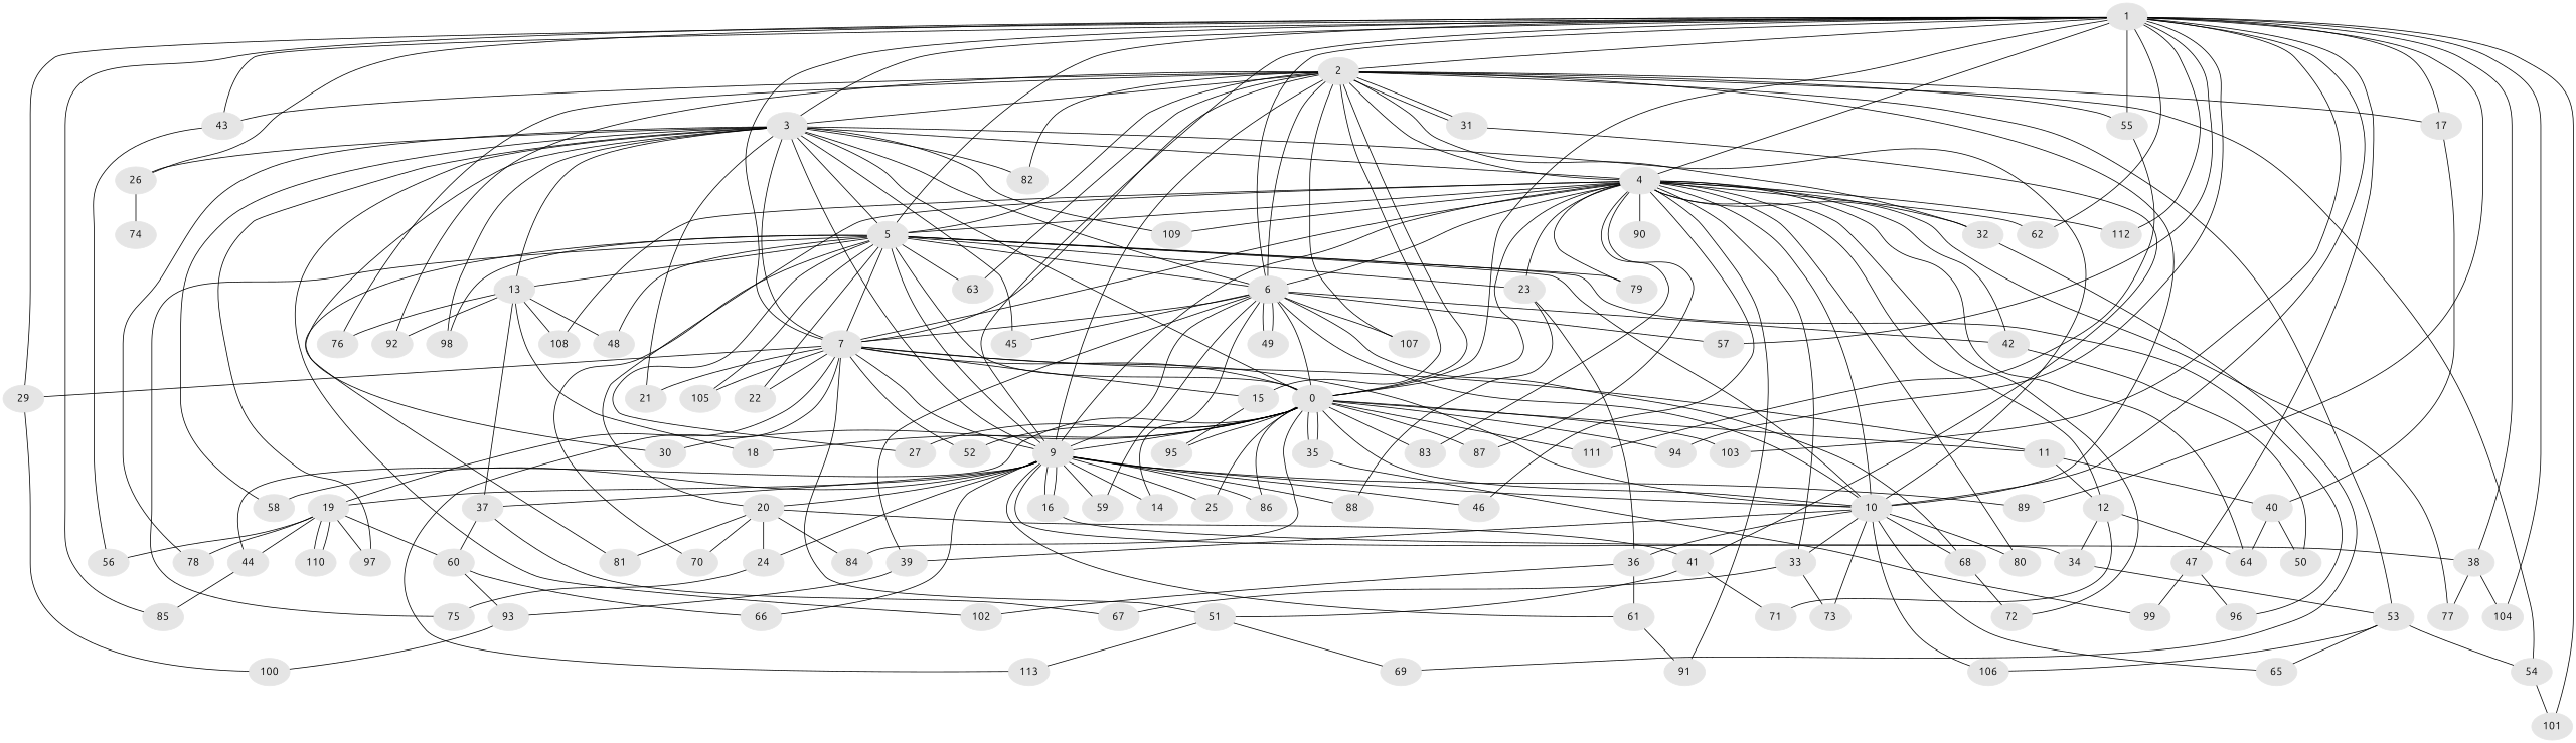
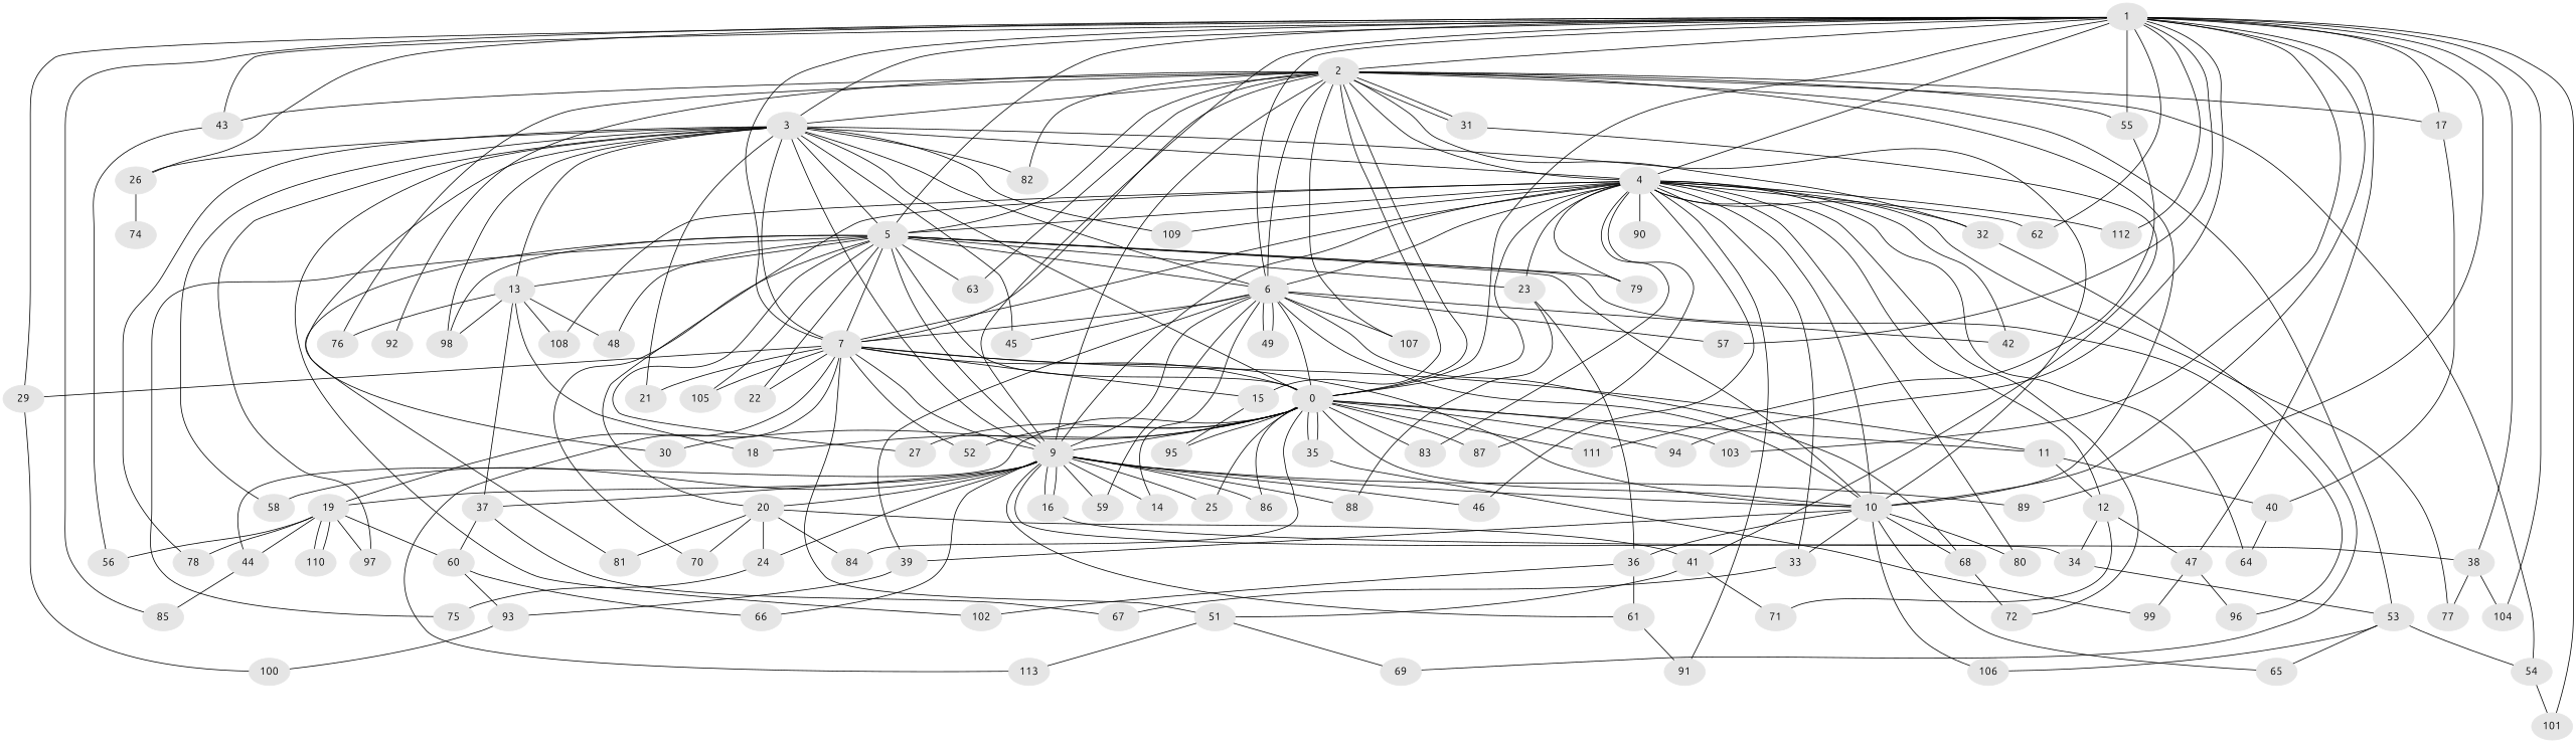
  graph {
    fontname=Ubuntu
    node [color=gray90 fontname=Ubuntu style=filled]
    edge [fontname=Ubuntu]
    1
    2
    3
    4
    5
    6
    7
    n8 [label=0]
    9
    10
    17
    26
    29
    38
    43
    47
    55
    57
    62
    85
    89
    94
    101
    103
    104
    112
    15
    31
    32
    53
    54
    63
    76
    82
    92
    107
    13
    21
    30
    45
    58
    78
    97
    98
    102
    109
    12
    20
    23
    33
    42
    46
    64
    72
    77
    79
    80
    83
    87
    90
    91
    108
    22
    27
    48
    70
    75
    81
    96
    105
    14
    39
    49
    59
    68
    11
    19
    51
    52
    113
    18
    25
    35
    44
    84
    86
    95
    111
    16
    24
    34
    37
    61
    66
    88
    36
    65
-   73
    106
    40
    74
    100
    56
    99
    41
    69
    71
    67
-   50
    93
    60
    110
    1 -- 2
    1 -- 3
    1 -- 4
    1 -- 5
    1 -- 6
    1 -- 7
    1 -- n8
    1 -- 9
    1 -- 10
    1 -- 17
    1 -- 26
    1 -- 29
    1 -- 38
    1 -- 43
    1 -- 47
    1 -- 55
    1 -- 57
    1 -- 62
    1 -- 85
    1 -- 89
    1 -- 94
    1 -- 101
    1 -- 103
    1 -- 104
    1 -- 112
    2 -- 3
    2 -- 4
    2 -- 5
    2 -- 6
    2 -- 7
    2 -- n8
    2 -- 9
    2 -- 10
    2 -- 17
    2 -- 43
    2 -- 55
    2 -- 15
    2 -- 31
    2 -- 31
    2 -- 32
    2 -- 53
    2 -- 54
    2 -- 63
    2 -- 76
    2 -- 82
    2 -- 92
    2 -- 107
    3 -- 4
    3 -- 5
    3 -- 6
    3 -- 7
    3 -- n8
    3 -- 9
    3 -- 10
    3 -- 26
    3 -- 82
    3 -- 13
    3 -- 21
    3 -- 30
    3 -- 45
    3 -- 58
    3 -- 78
    3 -- 97
    3 -- 98
    3 -- 102
    3 -- 109
    4 -- 5
    4 -- 6
    4 -- 7
    4 -- n8
    4 -- 9
    4 -- 10
    4 -- 62
    4 -- 112
    4 -- 32
    4 -- 109
    4 -- 12
    4 -- 20
    4 -- 23
    4 -- 33
    4 -- 42
    4 -- 46
    4 -- 64
    4 -- 72
    4 -- 77
    4 -- 79
    4 -- 80
    4 -- 83
    4 -- 87
    4 -- 90
    4 -- 91
    4 -- 108
    5 -- 6
    5 -- 7
    5 -- n8
    5 -- 9
    5 -- 10
    5 -- 63
    5 -- 13
    5 -- 98
    5 -- 23
    5 -- 79
    5 -- 22
    5 -- 27
    5 -- 48
    5 -- 70
    5 -- 75
    5 -- 81
    5 -- 96
    5 -- 105
    6 -- 7
    6 -- n8
    6 -- 9
    6 -- 10
    6 -- 57
    6 -- 107
    6 -- 45
    6 -- 42
    6 -- 14
    6 -- 39
    6 -- 49
    6 -- 49
    6 -- 59
    6 -- 68
    7 -- n8
    7 -- 9
    7 -- 10
    7 -- 29
    7 -- 15
    7 -- 21
    7 -- 22
    7 -- 105
    7 -- 11
    7 -- 19
    7 -- 51
    7 -- 52
    7 -- 113
    n8 -- 9
    n8 -- 10
    n8 -- 94
    n8 -- 103
    n8 -- 30
    n8 -- 83
    n8 -- 87
    n8 -- 27
    n8 -- 11
    n8 -- 52
    n8 -- 18
    n8 -- 25
    n8 -- 35
    n8 -- 35
    n8 -- 44
    n8 -- 84
    n8 -- 86
    n8 -- 95
    n8 -- 111
    9 -- 10
    9 -- 89
    9 -- 58
    9 -- 20
    9 -- 46
    9 -- 14
    9 -- 59
    9 -- 19
    9 -- 25
    9 -- 86
    9 -- 16
    9 -- 16
    9 -- 24
    9 -- 34
    9 -- 37
    9 -- 61
    9 -- 66
    9 -- 88
    10 -- 33
    10 -- 80
    10 -- 39
    10 -- 68
    10 -- 36
    10 -- 65
-   10 -- 73
    10 -- 106
    17 -- 40
    26 -- 74
    29 -- 100
    38 -- 104
    38 -- 77
    43 -- 56
    47 -- 96
    47 -- 99
    55 -- 111
    15 -- 95
    31 -- 41
    32 -- 69
    53 -- 54
    53 -- 65
    53 -- 106
    54 -- 101
    13 -- 76
-   13 -- 92
+   13 -- 98
    13 -- 108
    13 -- 48
    13 -- 18
    13 -- 37
-   12 -- 64
+   12 -- 47
    12 -- 34
    12 -- 71
    20 -- 70
    20 -- 81
    20 -- 84
    20 -- 24
    20 -- 41
    23 -- 88
    23 -- 36
-   33 -- 73
    33 -- 67
-   42 -- 50
    39 -- 93
    68 -- 72
    11 -- 12
    11 -- 40
    19 -- 78
    19 -- 97
    19 -- 44
    19 -- 56
    19 -- 60
    19 -- 110
    19 -- 110
    51 -- 113
    51 -- 69
    35 -- 99
    44 -- 85
    16 -- 38
    24 -- 75
    34 -- 53
    37 -- 67
    37 -- 60
    61 -- 91
    36 -- 102
    36 -- 61
    40 -- 64
-   40 -- 50
    41 -- 51
    41 -- 71
    93 -- 100
    60 -- 66
    60 -- 93
  }
